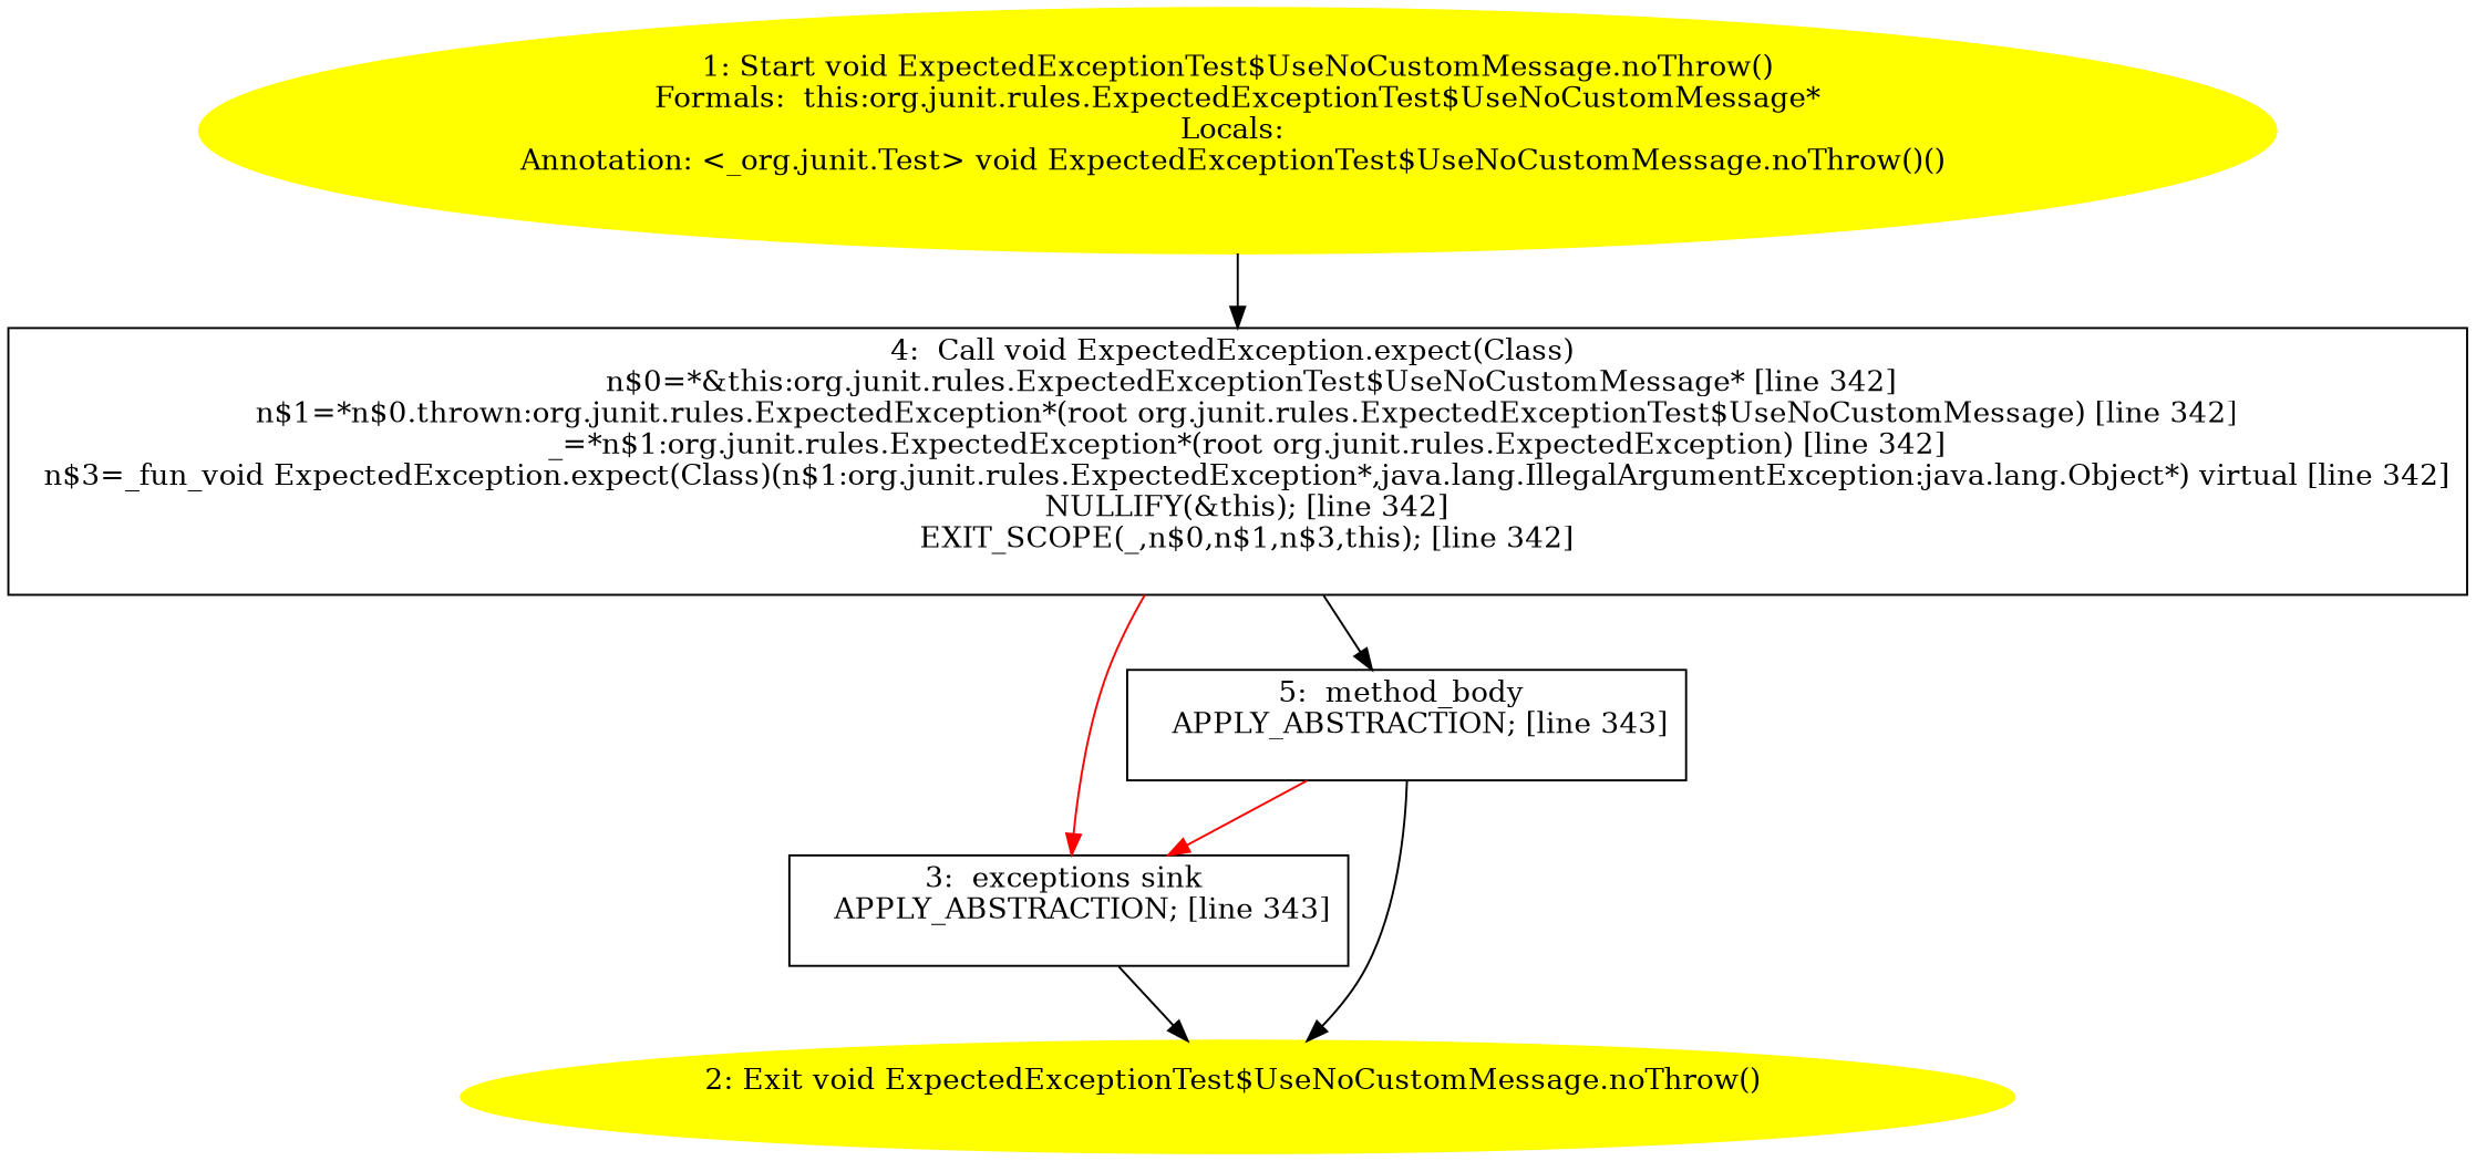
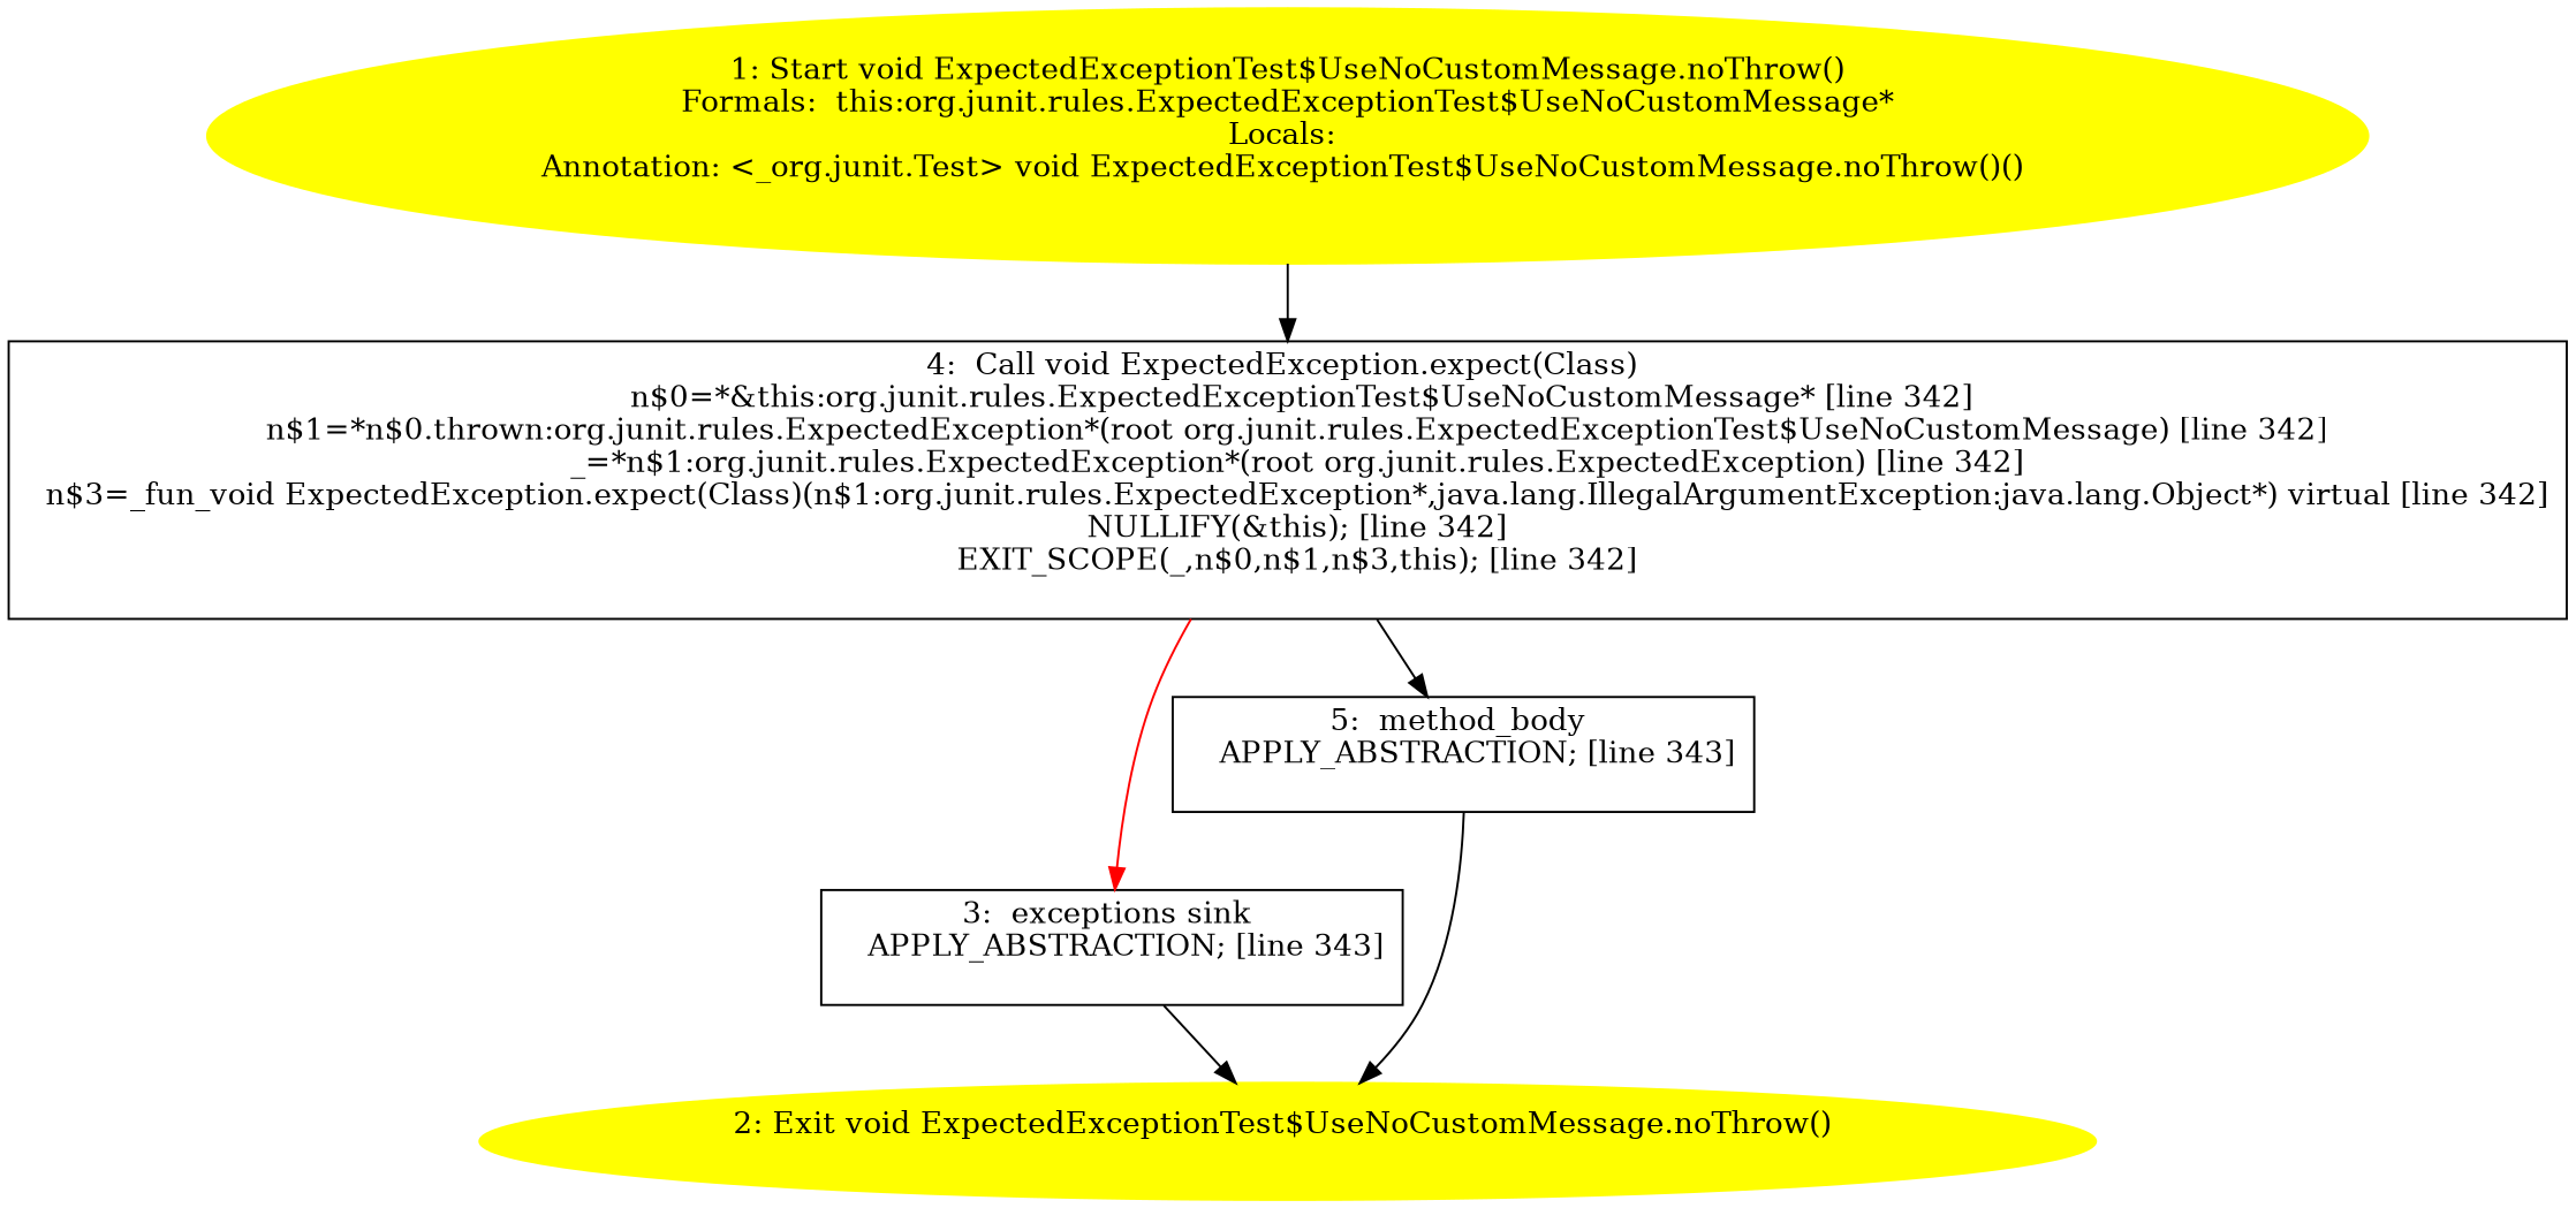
  digraph {
    node [shape=box]
    n1 [color=yellow label="1: Start void ExpectedExceptionTest$UseNoCustomMessage.noThrow()\nFormals:  this:org.junit.rules.ExpectedExceptionTest$UseNoCustomMessage*\nLocals: \nAnnotation: <_org.junit.Test> void ExpectedExceptionTest$UseNoCustomMessage.noThrow()() \n  " style=filled shape=""]
    n2 [label="4:  Call void ExpectedException.expect(Class) \n   n$0=*&this:org.junit.rules.ExpectedExceptionTest$UseNoCustomMessage* [line 342]\n  n$1=*n$0.thrown:org.junit.rules.ExpectedException*(root org.junit.rules.ExpectedExceptionTest$UseNoCustomMessage) [line 342]\n  _=*n$1:org.junit.rules.ExpectedException*(root org.junit.rules.ExpectedException) [line 342]\n  n$3=_fun_void ExpectedException.expect(Class)(n$1:org.junit.rules.ExpectedException*,java.lang.IllegalArgumentException:java.lang.Object*) virtual [line 342]\n  NULLIFY(&this); [line 342]\n  EXIT_SCOPE(_,n$0,n$1,n$3,this); [line 342]\n "]
    n3 [label="3:  exceptions sink \n   APPLY_ABSTRACTION; [line 343]\n "]
    n4 [label="5:  method_body \n   APPLY_ABSTRACTION; [line 343]\n "]
    n5 [color=yellow label="2: Exit void ExpectedExceptionTest$UseNoCustomMessage.noThrow() \n  " style=filled shape=""]
    n1 -> n2
    n2 -> n3 [color=red]
    n2 -> n4
    n3 -> n5
-   n4 -> n3 [color=red]
    n4 -> n5
  }
